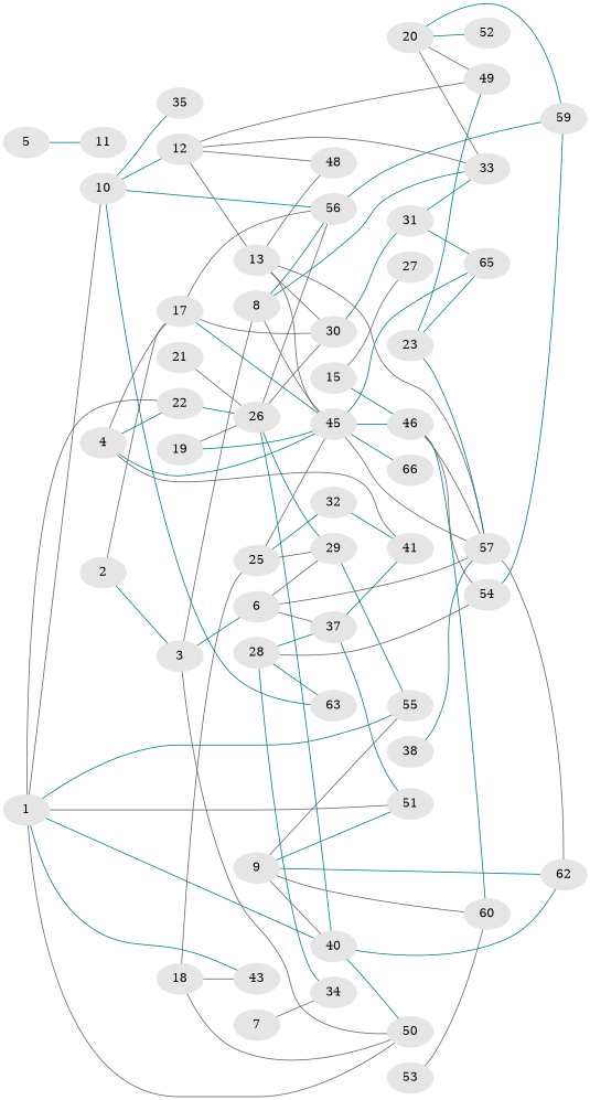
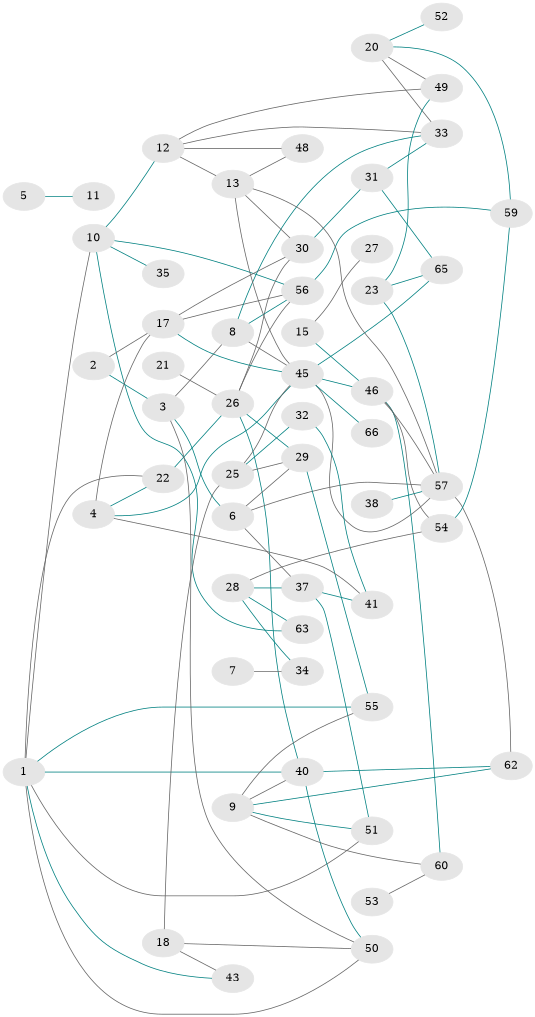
  graph {
    rankdir=LR
    node [color=gray90 style=filled]
    edge [color=teal weight=1.0]
    1
    10
    22
    40
    43
    50
    51
    55
    56
    12
    35
    63
    26
    62
    2
    3
    17
    6
    8
    45
    30
    29
    37
    57
    33
    4
    41
    46
    65
    66
    5
    11
    7
    34
    59
    9
    60
    13
    48
    49
    31
    15
    27
    54
    18
    25
    32
-   19
    20
    52
    21
    23
    28
    38
    53
    1 -- 10 [color=gray40]
    1 -- 22 [color=gray40]
    1 -- 40
    1 -- 43
    1 -- 50 [color=gray40]
    1 -- 51 [color=gray40]
    1 -- 55
    10 -- 56 [weight=3.0]
    10 -- 12
    10 -- 35
    10 -- 63
    22 -- 26
    40 -- 50
    40 -- 62
    56 -- 59
    12 -- 33 [color=gray40]
    12 -- 13 [color=gray40]
    12 -- 48 [color=gray40 weight=2.0]
    12 -- 49 [color=gray40]
    26 -- 40
    26 -- 56 [color=gray40]
    26 -- 30 [color=gray40]
    26 -- 29
    2 -- 3
    2 -- 17 [color=gray40]
    3 -- 50 [color=gray40]
    3 -- 6
    3 -- 8 [color=gray40 weight=2.0]
    17 -- 56 [color=gray40]
    17 -- 45
    17 -- 30 [color=gray40]
    6 -- 29 [color=gray40]
    6 -- 37 [color=gray40]
    6 -- 57 [color=gray40]
    8 -- 56
    8 -- 45 [color=gray40]
    8 -- 33
    45 -- 57 [color=gray40]
    45 -- 46
    45 -- 65
    45 -- 66
    30 -- 31
    29 -- 55
    37 -- 51 [weight=2.0]
    37 -- 41
    57 -- 62 [color=gray40]
    4 -- 22
    4 -- 17 [color=gray40 weight=2.0]
    4 -- 45
    4 -- 41 [color=gray40]
    46 -- 57 [color=gray40]
    46 -- 60
    46 -- 54 [color=gray40]
    5 -- 11
    7 -- 34 [color=gray40]
    9 -- 40 [color=gray40]
    9 -- 51
    9 -- 55 [color=gray40]
    9 -- 62
    9 -- 60 [color=gray40]
    13 -- 45 [color=gray40]
    13 -- 30 [color=gray40]
    13 -- 57 [color=gray40]
    13 -- 48 [color=gray40]
    31 -- 33
    31 -- 65 [weight=2.0]
    15 -- 46
    15 -- 27 [color=gray40]
    54 -- 59
    18 -- 43 [color=gray40]
    18 -- 50 [color=gray40]
    18 -- 25 [color=gray40]
    25 -- 45 [color=gray40]
    25 -- 29 [color=gray40]
    25 -- 32
    32 -- 41
-   19 -- 26 [color=gray40]
-   19 -- 45 [weight=3.0]
    20 -- 33 [color=gray40]
    20 -- 59
    20 -- 49 [color=gray40]
    20 -- 52
    21 -- 26 [color=gray40]
    23 -- 57
    23 -- 65
    23 -- 49
    28 -- 63
    28 -- 37
    28 -- 34
    28 -- 54 [color=gray40]
    38 -- 57 [weight=3.0]
    53 -- 60 [color=gray40]
  }
